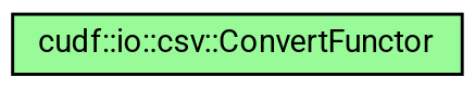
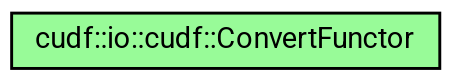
  digraph {
    rankdir=LR
    fontname=Roboto
-   n1 [color=black fillcolor=palegreen fontname=Roboto fontsize=10 height=0.2 label="cudf::io::csv::ConvertFunctor" shape=record style=filled width=0.4]
+   n1 [color=black fillcolor=palegreen fontname=Roboto fontsize=10 height=0.2 label="cudf::io::cudf::ConvertFunctor" shape=record style=filled width=0.4]
  }
